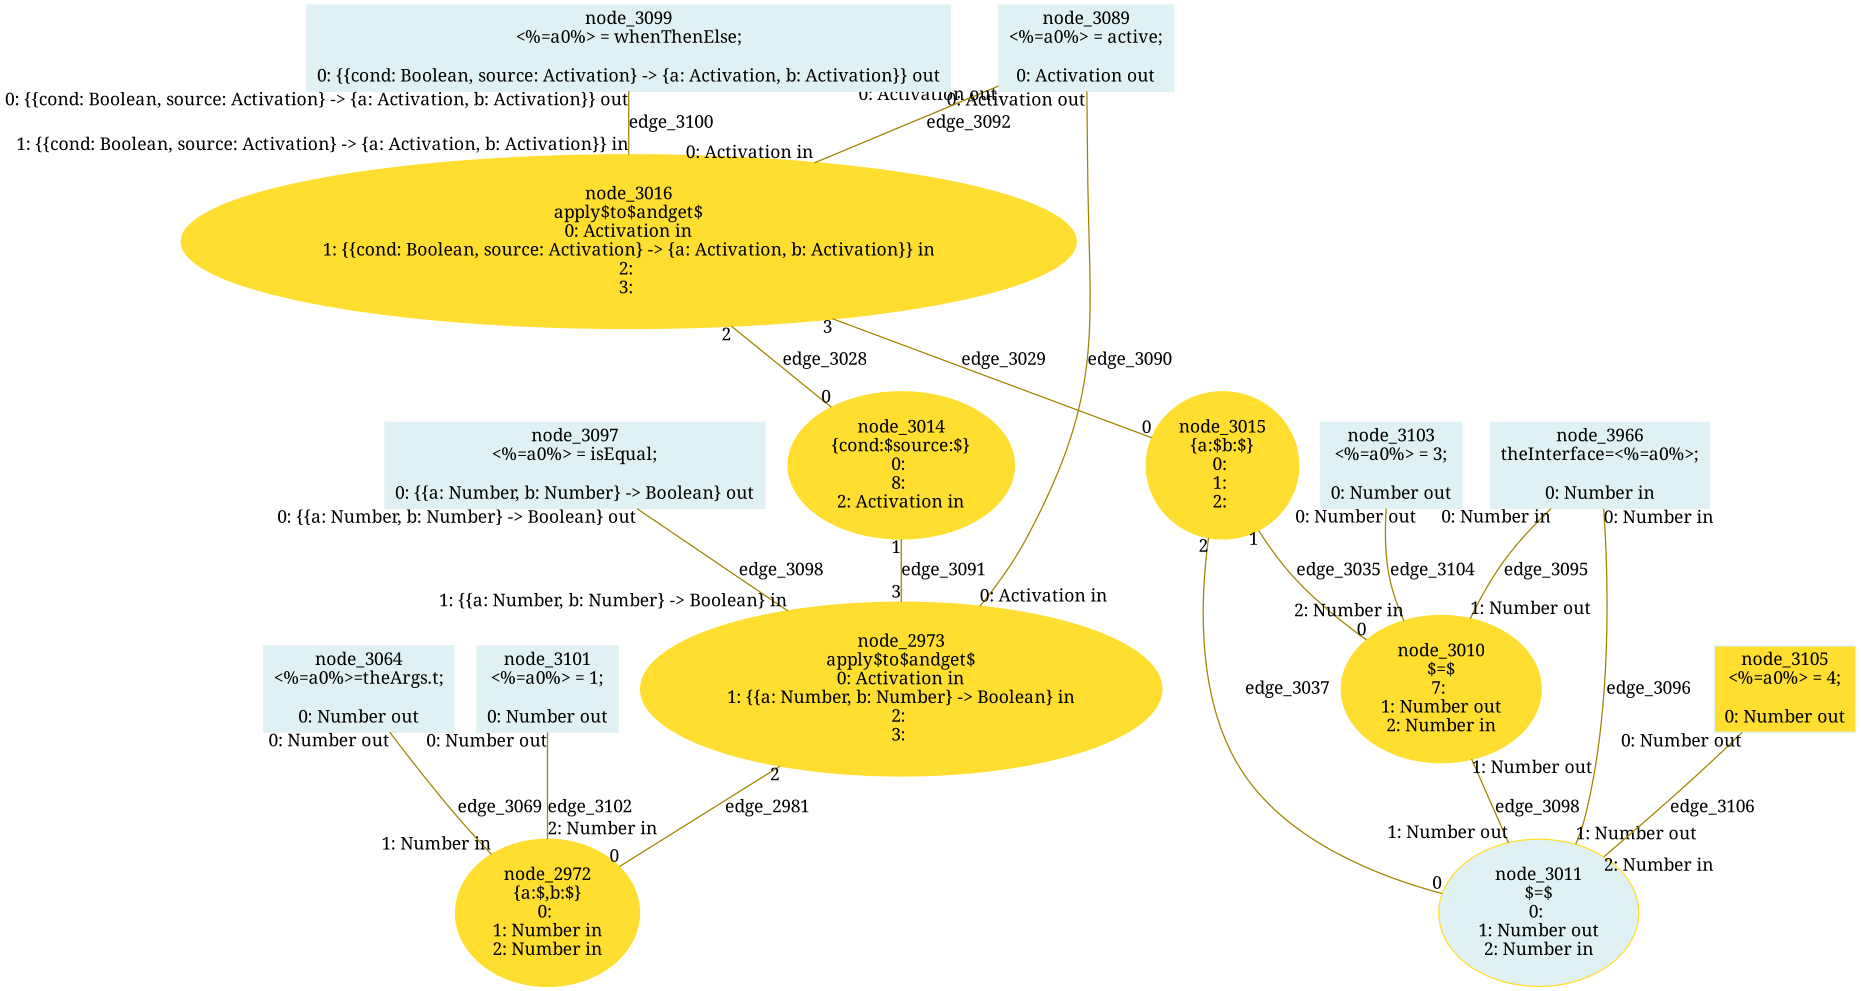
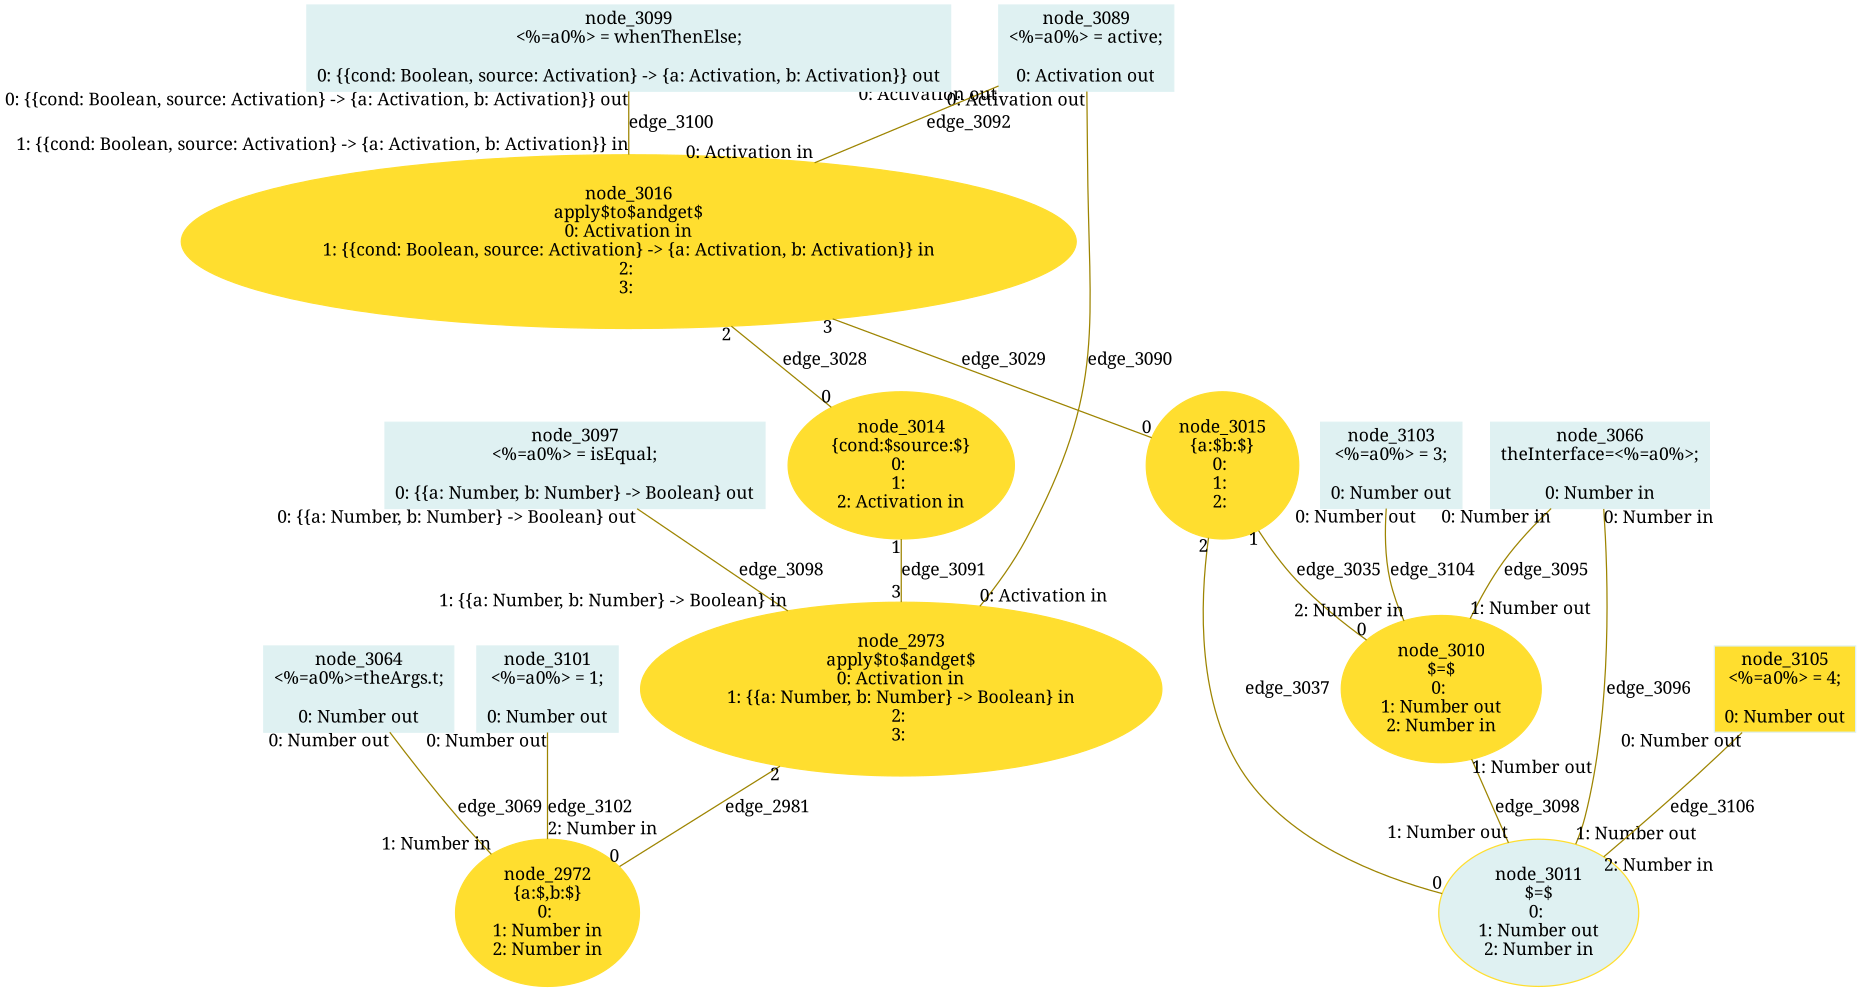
  digraph {
    fontname="Noto Serif"
    node [color="#dff1f2" fontname="Noto Serif" shape=box style=filled]
    edge [arrowHead=none arrowsize=1 color="#9d8400" dir=none fontname="Noto Serif" headlabel=0 taillabel="0: Number out"]
    n1 [color="#ffde2f" label="node_2972\n{a:$,b:$}\n0: \n1: Number in\n2: Number in" shape=ellipse]
    n2 [color="#ffde2f" label="node_2973\napply$to$andget$\n0: Activation in\n1: {{a: Number, b: Number} -> Boolean} in\n2: \n3: " shape=ellipse]
-   n3 [color="#ffde2f" label="node_3010\n$=$\n7: \n1: Number out\n2: Number in" shape=ellipse]
+   n3 [color="#ffde2f" label="node_3010\n$=$\n0: \n1: Number out\n2: Number in" shape=ellipse]
    n4 [color="#ffde2f" fillcolor="#dff1f2" label="node_3011\n$=$\n0: \n1: Number out\n2: Number in" shape=ellipse]
-   n5 [color="#ffde2f" label="node_3014\n{cond:$source:$}\n0: \n8: \n2: Activation in" shape=ellipse]
+   n5 [color="#ffde2f" label="node_3014\n{cond:$source:$}\n0: \n1: \n2: Activation in" shape=ellipse]
    n6 [color="#ffde2f" label="node_3015\n{a:$b:$}\n0: \n1: \n2: " shape=ellipse]
    n7 [color="#ffde2f" label="node_3016\napply$to$andget$\n0: Activation in\n1: {{cond: Boolean, source: Activation} -> {a: Activation, b: Activation}} in\n2: \n3: " shape=ellipse]
    n8 [label="node_3064\n<%=a0%>=theArgs.t;\n\n0: Number out"]
-   n9 [label="node_3966\ntheInterface=<%=a0%>;\n\n0: Number in"]
+   n9 [label="node_3066\ntheInterface=<%=a0%>;\n\n0: Number in"]
    n10 [label="node_3089\n<%=a0%> = active;\n\n0: Activation out"]
    n11 [label="node_3097\n<%=a0%> = isEqual;\n\n0: {{a: Number, b: Number} -> Boolean} out"]
    n12 [label="node_3099\n<%=a0%> = whenThenElse;\n\n0: {{cond: Boolean, source: Activation} -> {a: Activation, b: Activation}} out"]
    n13 [label="node_3101\n<%=a0%> = 1;\n\n0: Number out"]
    n14 [label="node_3103\n<%=a0%> = 3;\n\n0: Number out"]
    n15 [fillcolor="#ffde2f" label="node_3105\n<%=a0%> = 4;\n\n0: Number out"]
    n2 -> n1 [label=edge_2981 taillabel=2]
    n3 -> n4 [headlabel="1: Number out" label=edge_3098 taillabel="1: Number out"]
    n5 -> n2 [headlabel=3 label=edge_3091 taillabel=1]
    n6 -> n3 [label=edge_3035 taillabel=1]
    n6 -> n4 [label=edge_3037 taillabel=2]
    n7 -> n5 [label=edge_3028 taillabel=2]
    n7 -> n6 [label=edge_3029 taillabel=3]
    n8 -> n1 [headlabel="1: Number in" label=edge_3069]
    n9 -> n3 [headlabel="1: Number out" label=edge_3095 taillabel="0: Number in"]
    n9 -> n4 [headlabel="1: Number out" label=edge_3096 taillabel="0: Number in"]
    n10 -> n2 [headlabel="0: Activation in" label=edge_3090 taillabel="0: Activation out"]
    n10 -> n7 [headlabel="0: Activation in" label=edge_3092 taillabel="0: Activation out"]
    n11 -> n2 [headlabel="1: {{a: Number, b: Number} -> Boolean} in" label=edge_3098 taillabel="0: {{a: Number, b: Number} -> Boolean} out"]
    n12 -> n7 [headlabel="1: {{cond: Boolean, source: Activation} -> {a: Activation, b: Activation}} in" label=edge_3100 taillabel="0: {{cond: Boolean, source: Activation} -> {a: Activation, b: Activation}} out"]
    n13 -> n1 [headlabel="2: Number in" label=edge_3102]
    n14 -> n3 [headlabel="2: Number in" label=edge_3104]
    n15 -> n4 [headlabel="2: Number in" label=edge_3106]
  }
